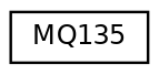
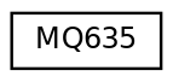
  digraph {
    rankdir=LR
-   n1 [color=black fillcolor=white fontname=Helvetica fontsize=10 height=0.2 label=MQ135 shape=record style=filled width=0.4]
+   n1 [color=black fillcolor=white fontname=Helvetica fontsize=10 height=0.2 label=MQ635 shape=record style=filled width=0.4]
  }
